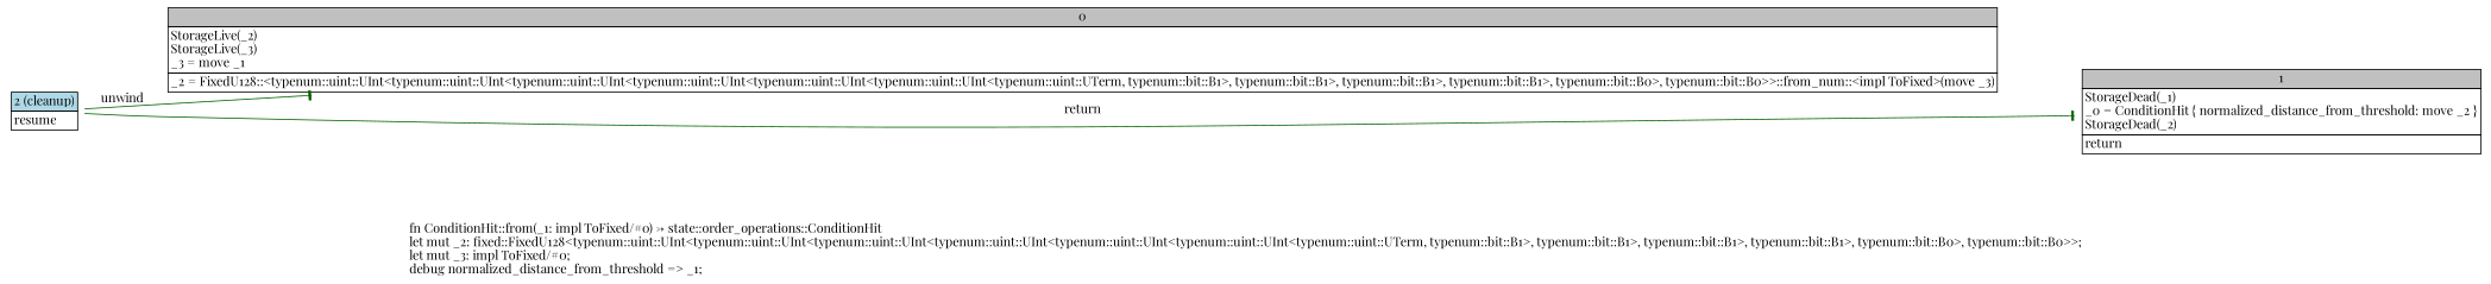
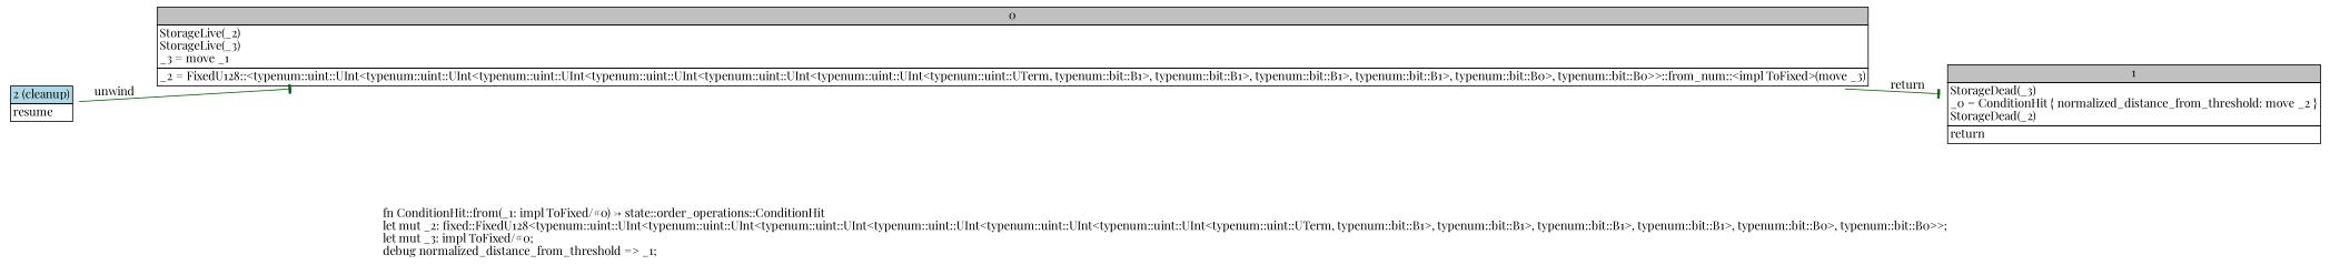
  digraph {
    fontname="Playfair Display"
    label=<fn ConditionHit::from(_1: impl ToFixed/#0) -&gt; state::order_operations::ConditionHit<br align="left"/>let mut _2: fixed::FixedU128&lt;typenum::uint::UInt&lt;typenum::uint::UInt&lt;typenum::uint::UInt&lt;typenum::uint::UInt&lt;typenum::uint::UInt&lt;typenum::uint::UInt&lt;typenum::uint::UTerm, typenum::bit::B1&gt;, typenum::bit::B1&gt;, typenum::bit::B1&gt;, typenum::bit::B1&gt;, typenum::bit::B0&gt;, typenum::bit::B0&gt;&gt;;<br align="left"/>let mut _3: impl ToFixed/#0;<br align="left"/>debug normalized_distance_from_threshold =&gt; _1;<br align="left"/>>
    rankdir=LR
    node [fontname="Playfair Display" shape=none]
    edge [arrowhead=tee color=darkgreen fontname="Playfair Display"]
    n1 [label=<<table border="0" cellborder="1" cellspacing="0"><tr><td bgcolor="gray" align="center" colspan="1">0</td></tr><tr><td align="left" balign="left">StorageLive(_2)<br/>StorageLive(_3)<br/>_3 = move _1<br/></td></tr><tr><td align="left">_2 = FixedU128::&lt;typenum::uint::UInt&lt;typenum::uint::UInt&lt;typenum::uint::UInt&lt;typenum::uint::UInt&lt;typenum::uint::UInt&lt;typenum::uint::UInt&lt;typenum::uint::UTerm, typenum::bit::B1&gt;, typenum::bit::B1&gt;, typenum::bit::B1&gt;, typenum::bit::B1&gt;, typenum::bit::B0&gt;, typenum::bit::B0&gt;&gt;::from_num::&lt;impl ToFixed&gt;(move _3)</td></tr></table>>]
-   n2 [label=<<table border="0" cellborder="1" cellspacing="0"><tr><td bgcolor="gray" align="center" colspan="1">1</td></tr><tr><td align="left" balign="left">StorageDead(_1)<br/>_0 = ConditionHit { normalized_distance_from_threshold: move _2 }<br/>StorageDead(_2)<br/></td></tr><tr><td align="left">return</td></tr></table>>]
+   n2 [label=<<table border="0" cellborder="1" cellspacing="0"><tr><td bgcolor="gray" align="center" colspan="1">1</td></tr><tr><td align="left" balign="left">StorageDead(_3)<br/>_0 = ConditionHit { normalized_distance_from_threshold: move _2 }<br/>StorageDead(_2)<br/></td></tr><tr><td align="left">return</td></tr></table>>]
    n3 [label=<<table border="0" cellborder="1" cellspacing="0"><tr><td bgcolor="lightblue" align="center" colspan="1">2 (cleanup)</td></tr><tr><td align="left">resume</td></tr></table>>]
-   n3 -> n2 [label=return]
+   n1 -> n2 [label=return]
    n3 -> n1 [label=unwind]
  }
